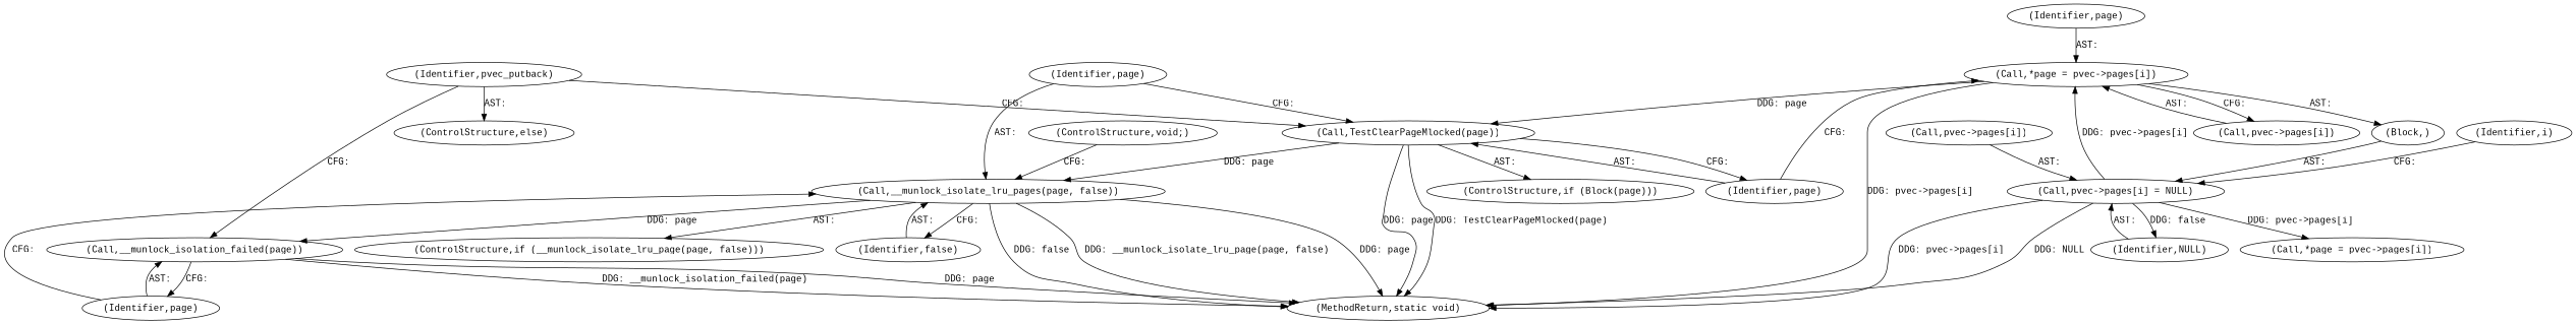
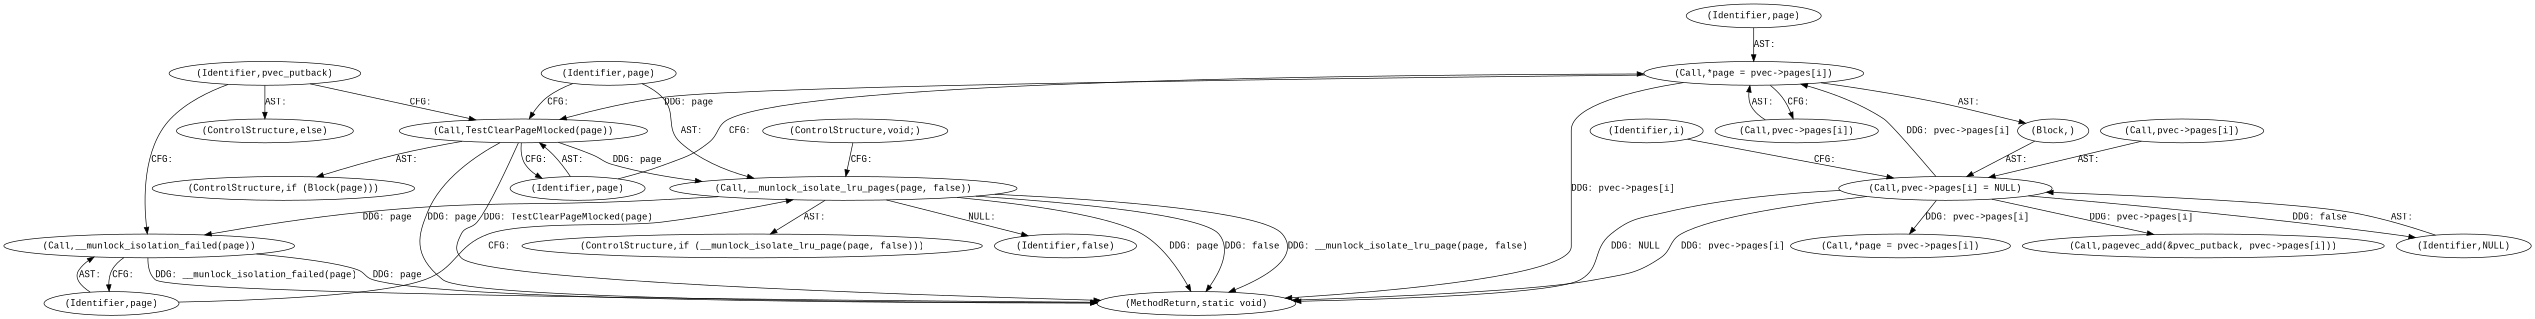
  digraph {
    fontname="Liberation Mono"
    node [fontname="Liberation Mono"]
    edge [fontname="Liberation Mono"]
    n1 [label="(Call,*page = pvec->pages[i])"]
    n2 [label="(Call,TestClearPageMlocked(page))"]
    n3 [label="(Call,pvec->pages[i])"]
    n4 [label="(Block,)"]
    n5 [label="(MethodReturn,static void)"]
    n6 [label="(Call,__munlock_isolate_lru_pages(page, false))"]
    n7 [label="(Identifier,page)"]
    n8 [label="(ControlStructure,if (Block(page)))"]
    n9 [label="(Call,pvec->pages[i] = NULL)"]
    n10 [label="(Call,*page = pvec->pages[i])"]
+   n11 [label="(Call,pagevec_add(&pvec_putback, pvec->pages[i]))"]
    n12 [label="(Identifier,NULL)"]
    n13 [label="(Call,__munlock_isolation_failed(page))"]
    n14 [label="(ControlStructure,if (__munlock_isolate_lru_page(page, false)))"]
    n15 [label="(Identifier,false)"]
    n16 [label="(Identifier,page)"]
    n17 [label="(ControlStructure,else)"]
    n18 [label="(Call,pvec->pages[i])"]
    n19 [label="(ControlStructure,void;)"]
    n20 [label="(Identifier,i)"]
    n21 [label="(Identifier,page)"]
    n22 [label="(Identifier,page)"]
    n23 [label="(Identifier,pvec_putback)"]
    n1 -> n2 [label="DDG: page"]
    n1 -> n3 [label="CFG: "]
    n1 -> n4 [label="AST: "]
    n1 -> n5 [label="DDG: pvec->pages[i]"]
    n2 -> n5 [label="DDG: page"]
    n2 -> n5 [label="DDG: TestClearPageMlocked(page)"]
    n2 -> n6 [label="DDG: page"]
    n2 -> n7 [label="CFG: "]
    n2 -> n8 [label="AST: "]
    n3 -> n1 [label="AST: "]
    n4 -> n9 [label="AST: "]
    n6 -> n5 [label="DDG: page"]
    n6 -> n5 [label="DDG: false"]
    n6 -> n5 [label="DDG: __munlock_isolate_lru_page(page, false)"]
    n6 -> n13 [label="DDG: page"]
    n6 -> n14 [label="AST: "]
-   n6 -> n15 [label="CFG: "]
+   n6 -> n15 [label="NULL: "]
    n7 -> n1 [label="CFG: "]
    n7 -> n2 [label="AST: "]
    n9 -> n1 [label="DDG: pvec->pages[i]"]
    n9 -> n5 [label="DDG: NULL"]
    n9 -> n5 [label="DDG: pvec->pages[i]"]
    n9 -> n10 [label="DDG: pvec->pages[i]"]
+   n9 -> n11 [label="DDG: pvec->pages[i]"]
    n9 -> n12 [label="DDG: false"]
    n12 -> n9 [label="AST: "]
    n13 -> n5 [label="DDG: __munlock_isolation_failed(page)"]
    n13 -> n5 [label="DDG: page"]
    n13 -> n16 [label="CFG: "]
-   n15 -> n6 [label="AST: "]
    n16 -> n6 [label="CFG: "]
    n16 -> n13 [label="AST: "]
    n18 -> n9 [label="AST: "]
    n19 -> n6 [label="CFG: "]
    n20 -> n9 [label="CFG: "]
    n21 -> n1 [label="AST: "]
    n22 -> n2 [label="CFG: "]
    n22 -> n6 [label="AST: "]
    n23 -> n2 [label="CFG: "]
    n23 -> n13 [label="CFG: "]
    n23 -> n17 [label="AST: "]
  }
